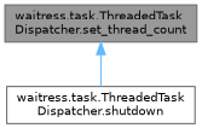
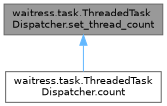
  digraph {
    rankdir=TB
    node [fontname=Helvetica fontsize=10 shape=box style=filled]
    n1 [color=gray40 fillcolor=grey60 fontcolor=black height=0.2 label="waitress.task.ThreadedTask\lDispatcher.set_thread_count" width=0.4]
-   n2 [color=grey40 fillcolor=white height=0.2 label="waitress.task.ThreadedTask\lDispatcher.shutdown" width=0.4]
+   n2 [color=grey40 fillcolor=white height=0.2 label="waitress.task.ThreadedTask\lDispatcher.count" width=0.4]
    n1 -> n2 [color=steelblue1 dir=back fontname=Helvetica fontsize=10 labelfontname=Helvetica labelfontsize=10 style=solid]
  }
